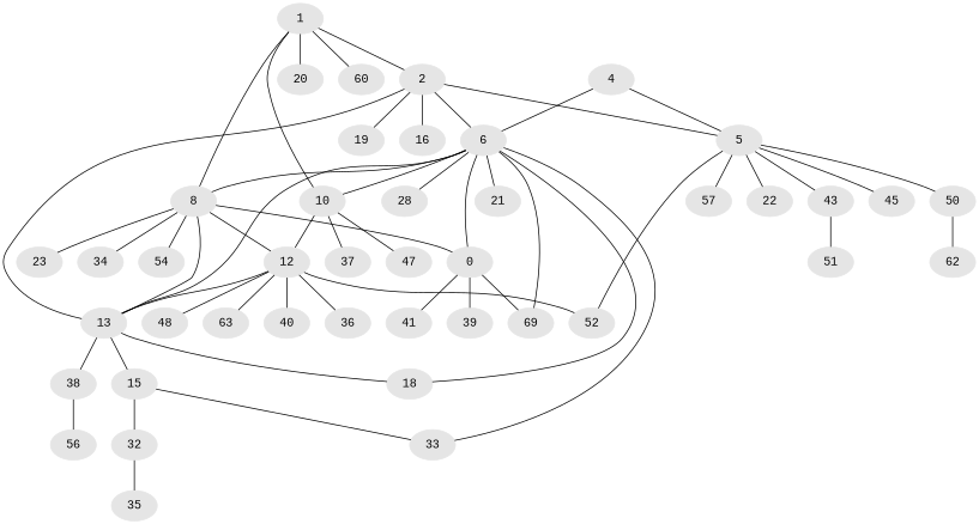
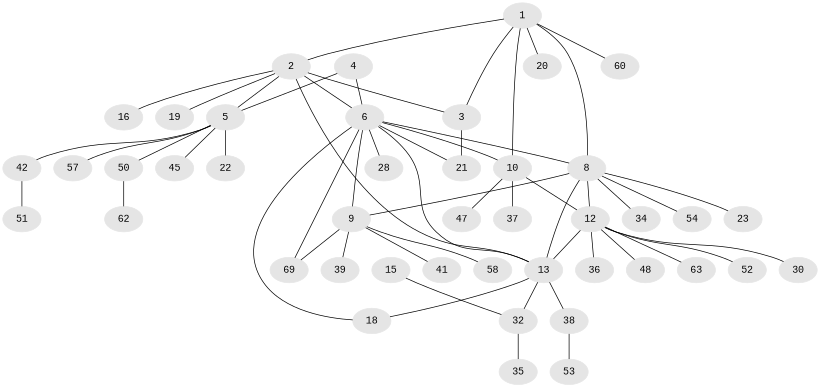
  graph {
    fontname="Liberation Mono"
    node [color=gray90 fontname="Liberation Mono" style=filled]
    edge [fontname="Liberation Mono"]
    1 [super="+26"]
    2 [super="+46"]
+   3
    8 [super="+27"]
    10 [super="+11"]
    20 [super="+24"]
    60
    5 [super="+31"]
    6 [super="+7"]
    13 [super="+14"]
    16
    19
    21 [super="+40"]
-   9 [super="+42" label=0]
+   9 [super="+42"]
    12 [super="+25"]
    23
    34
    54
    37
    47 [super="+49"]
    22
-   43
+   43 [label=42]
    45
    50
    52
    57
    18
    28
-   33
    n30 [label=69]
    15 [super="+17"]
    38 [super="+55"]
    4 [super="+29"]
    51
    62
    39 [super="+44"]
    41
-   30 [label=40]
+   58
+   30
    36
    48 [super="+59"]
    63
    32
-   56
+   56 [label=53]
    35
    1 -- 2
+   1 -- 3
    1 -- 8
    1 -- 10
    1 -- 20
    1 -- 60
+   2 -- 3
    2 -- 5
    2 -- 6
    2 -- 13
    2 -- 16
    2 -- 19
+   3 -- 21
    8 -- 13
    8 -- 9
    8 -- 12
    8 -- 23
    8 -- 34
    8 -- 54
    10 -- 12 [weight=2]
    10 -- 37
    10 -- 47
    5 -- 22
    5 -- 43
    5 -- 45
    5 -- 50
-   5 -- 52
    5 -- 57
    6 -- 8
    6 -- 10
    6 -- 13
    6 -- 21
    6 -- 9
    6 -- 18
    6 -- 28
-   6 -- 33
    6 -- n30
    13 -- 18
-   13 -- 15 [weight=2]
+   13 -- 32 [weight=2]
    13 -- 38
    9 -- n30
    9 -- 39
    9 -- 41
+   9 -- 58
    12 -- 13
    12 -- 52
    12 -- 30
    12 -- 36
    12 -- 48
    12 -- 63
    43 -- 51
    50 -- 62
-   15 -- 33
    15 -- 32
    38 -- 56
    4 -- 5
    4 -- 6
    32 -- 35
  }
